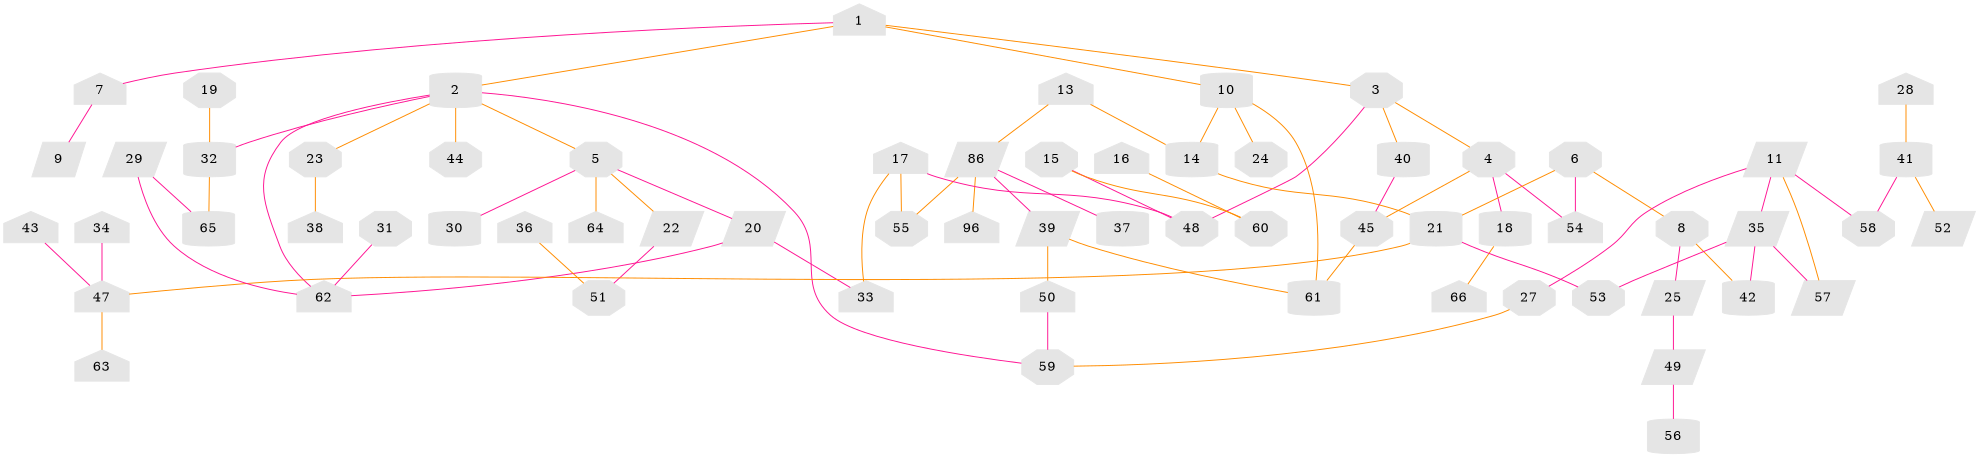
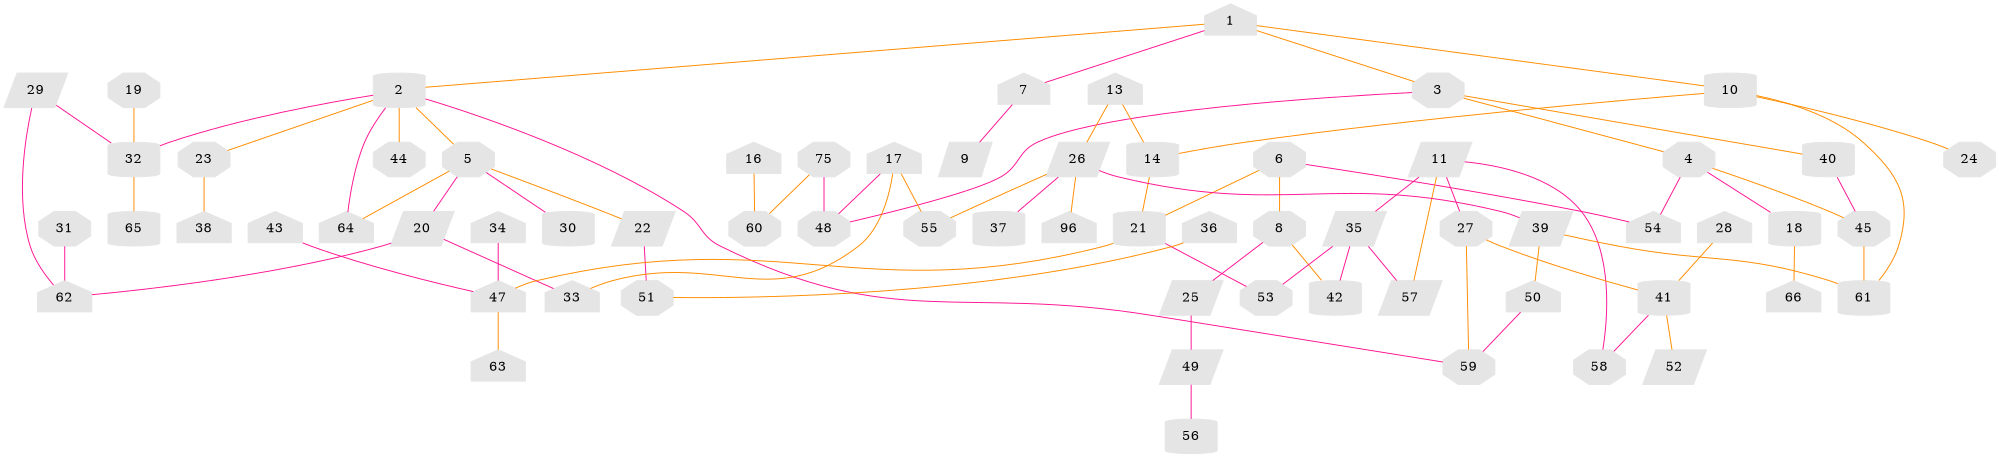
  graph {
    fontname="DejaVu Serif"
    node [color=gray90 fontname="DejaVu Serif" shape=octagon style=filled]
    edge [color=darkorange fontname="DejaVu Serif" weight=1.0]
    1 [shape=house]
    2 [shape=cylinder]
    3
    7 [shape=house]
    10 [shape=cylinder]
    5
    23
    32 [shape=cylinder]
    44
    59
    62 [shape=house]
    4
    40 [shape=cylinder]
    48
    9 [shape=parallelogram]
    14 [shape=cylinder]
    24
    61 [shape=cylinder]
    20 [shape=parallelogram]
    22 [shape=parallelogram]
    30 [shape=cylinder]
    64 [shape=house]
    38 [shape=house]
    65 [shape=cylinder]
    45
    54 [shape=house]
    18 [shape=cylinder]
    33 [shape=house]
    51
    6
    8
    21 [shape=cylinder]
    25 [shape=parallelogram]
    42 [shape=cylinder]
    66 [shape=house]
    47 [shape=house]
    53
    49 [shape=parallelogram]
    11 [shape=parallelogram]
    27
    35 [shape=parallelogram]
    57 [shape=parallelogram]
    58
    41 [shape=cylinder]
    16 [shape=house]
    60
    13 [shape=house]
-   26 [shape=parallelogram label=86]
+   26 [shape=parallelogram]
    55
    37 [shape=cylinder]
    39 [shape=parallelogram]
    n52 [label=96 shape=house]
-   15
+   15 [label=75]
    17 [shape=house]
    19
    63 [shape=house]
    56 [shape=cylinder]
    50 [shape=house]
    52 [shape=parallelogram]
    28 [shape=house]
    29 [shape=parallelogram]
    31
    34 [shape=house]
    36 [shape=house]
    43 [shape=house]
    1 -- 2
    1 -- 3
    1 -- 7 [color=deeppink]
    1 -- 10
    2 -- 5
    2 -- 23
    2 -- 32 [color=deeppink]
    2 -- 44
    2 -- 59 [color=deeppink]
-   2 -- 62 [color=deeppink]
+   2 -- 64 [color=deeppink]
    3 -- 4
    3 -- 40
    3 -- 48 [color=deeppink]
    7 -- 9 [color=deeppink]
    10 -- 14
    10 -- 24
    10 -- 61
    5 -- 20 [color=deeppink]
    5 -- 22
    5 -- 30 [color=deeppink]
    5 -- 64
    23 -- 38 [weight=2.0]
    32 -- 65
    4 -- 45
    4 -- 54 [color=deeppink]
    4 -- 18 [color=deeppink]
    40 -- 45 [color=deeppink]
    14 -- 21
    20 -- 62 [color=deeppink]
    20 -- 33 [color=deeppink]
    22 -- 51 [color=deeppink]
    45 -- 61
    18 -- 66
    6 -- 54 [color=deeppink]
    6 -- 8
    6 -- 21
    8 -- 25 [color=deeppink]
    8 -- 42
    21 -- 47
    21 -- 53 [color=deeppink]
    25 -- 49 [color=deeppink]
    47 -- 63
    49 -- 56 [color=deeppink]
    11 -- 27 [color=deeppink]
    11 -- 35 [color=deeppink]
    11 -- 57
    11 -- 58 [color=deeppink]
    27 -- 59
+   27 -- 41
    35 -- 42 [color=deeppink]
    35 -- 53 [color=deeppink]
    35 -- 57 [color=deeppink]
    41 -- 58 [color=deeppink]
    41 -- 52
    16 -- 60
    13 -- 14
    13 -- 26
    26 -- 55
    26 -- 37 [color=deeppink]
    26 -- 39 [color=deeppink]
    26 -- n52
    39 -- 61
    39 -- 50
    15 -- 48 [color=deeppink]
    15 -- 60
    17 -- 48 [color=deeppink]
    17 -- 33
    17 -- 55
    19 -- 32
    50 -- 59 [color=deeppink]
    28 -- 41
    29 -- 62 [color=deeppink]
-   29 -- 65 [color=deeppink]
+   29 -- 32 [color=deeppink]
    31 -- 62 [color=deeppink]
    34 -- 47 [color=deeppink]
    36 -- 51
    43 -- 47 [color=deeppink]
  }
